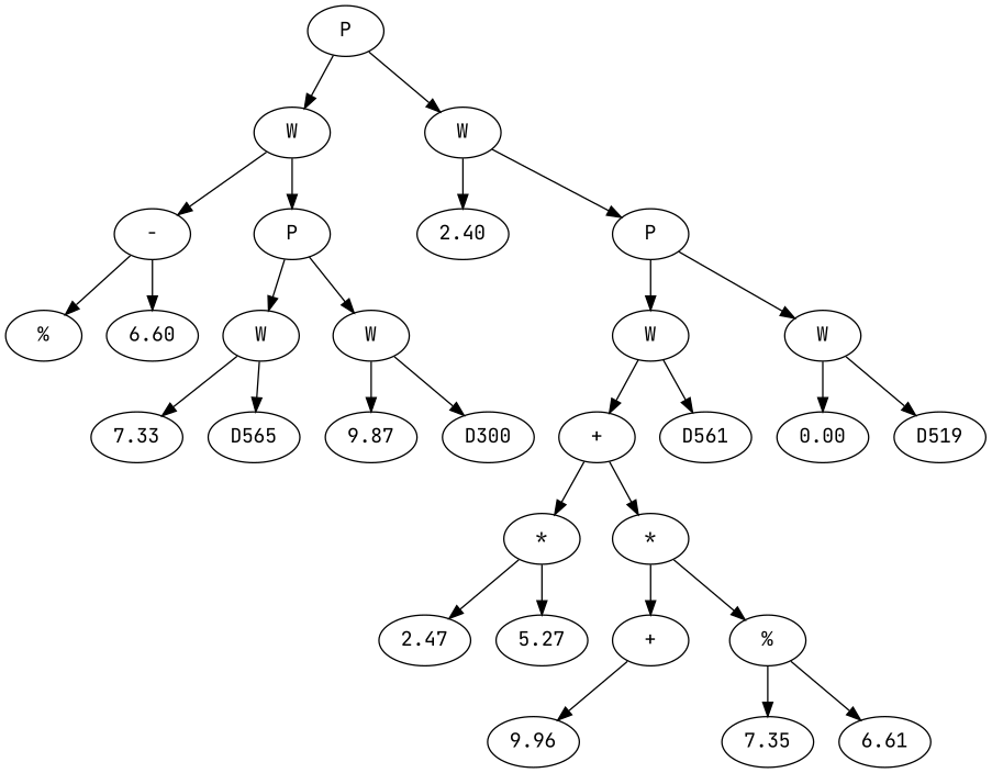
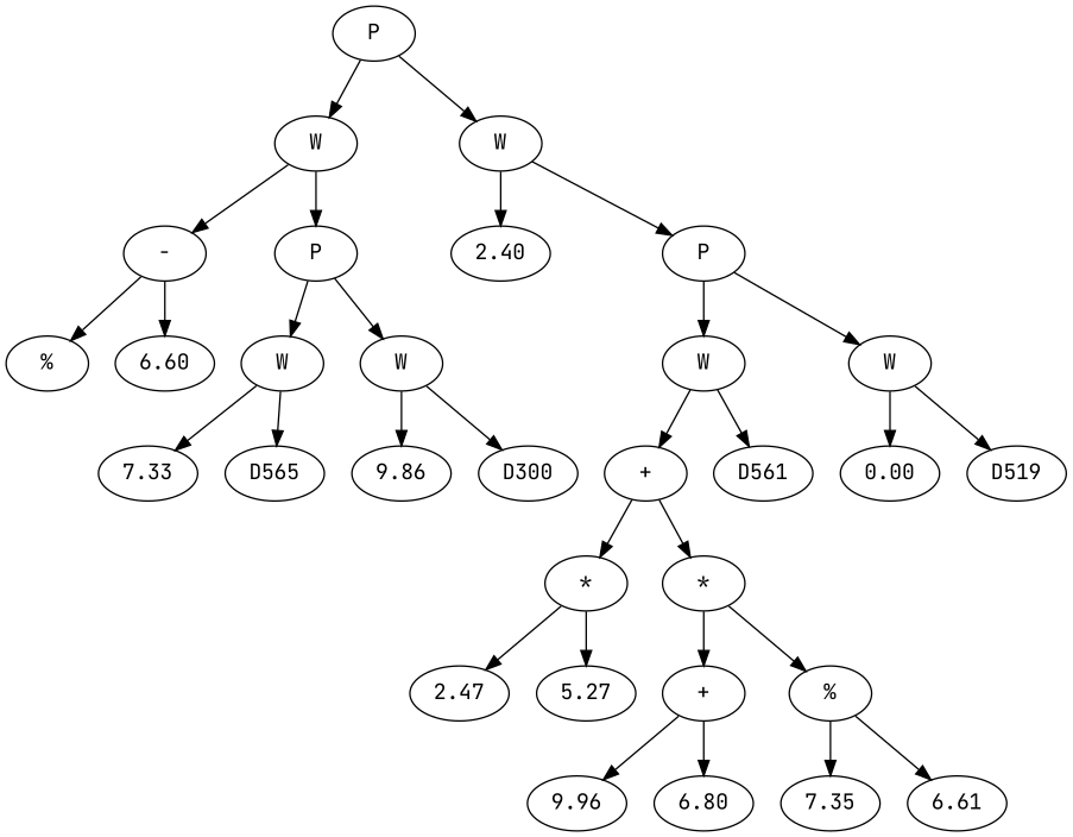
  digraph {
    fontname="JetBrains Mono"
    node [fontname="JetBrains Mono"]
    edge [fontname="JetBrains Mono"]
    n1 [label=P]
    n2 [label=W]
    n3 [label=W]
    n4 [label="-"]
    n5 [label=P]
    n6 [label=2.40]
    n7 [label=P]
    n8 [label="%"]
    n9 [label=6.60]
    n10 [label=W]
    n11 [label=W]
    n12 [label=7.33]
    n13 [label=D565]
-   n14 [label=9.87]
+   n14 [label=9.86]
    n15 [label=D300]
    n16 [label=W]
    n17 [label=W]
    n18 [label="+"]
    n19 [label=D561]
    n20 [label=0.00]
    n21 [label=D519]
    n22 [label="*"]
    n23 [label="*"]
    n24 [label=2.47]
    n25 [label=5.27]
    n26 [label="+"]
    n27 [label="%"]
    n28 [label=9.96]
+   n29 [label=6.80]
    n30 [label=7.35]
    n31 [label=6.61]
    n1 -> n2
    n1 -> n3
    n2 -> n4
    n2 -> n5
    n3 -> n6
    n3 -> n7
    n4 -> n8
    n4 -> n9
    n5 -> n10
    n5 -> n11
    n7 -> n16
    n7 -> n17
    n10 -> n12
    n10 -> n13
    n11 -> n14
    n11 -> n15
    n16 -> n18
    n16 -> n19
    n17 -> n20
    n17 -> n21
    n18 -> n22
    n18 -> n23
    n22 -> n24
    n22 -> n25
    n23 -> n26
    n23 -> n27
    n26 -> n28
+   n26 -> n29
    n27 -> n30
    n27 -> n31
  }
